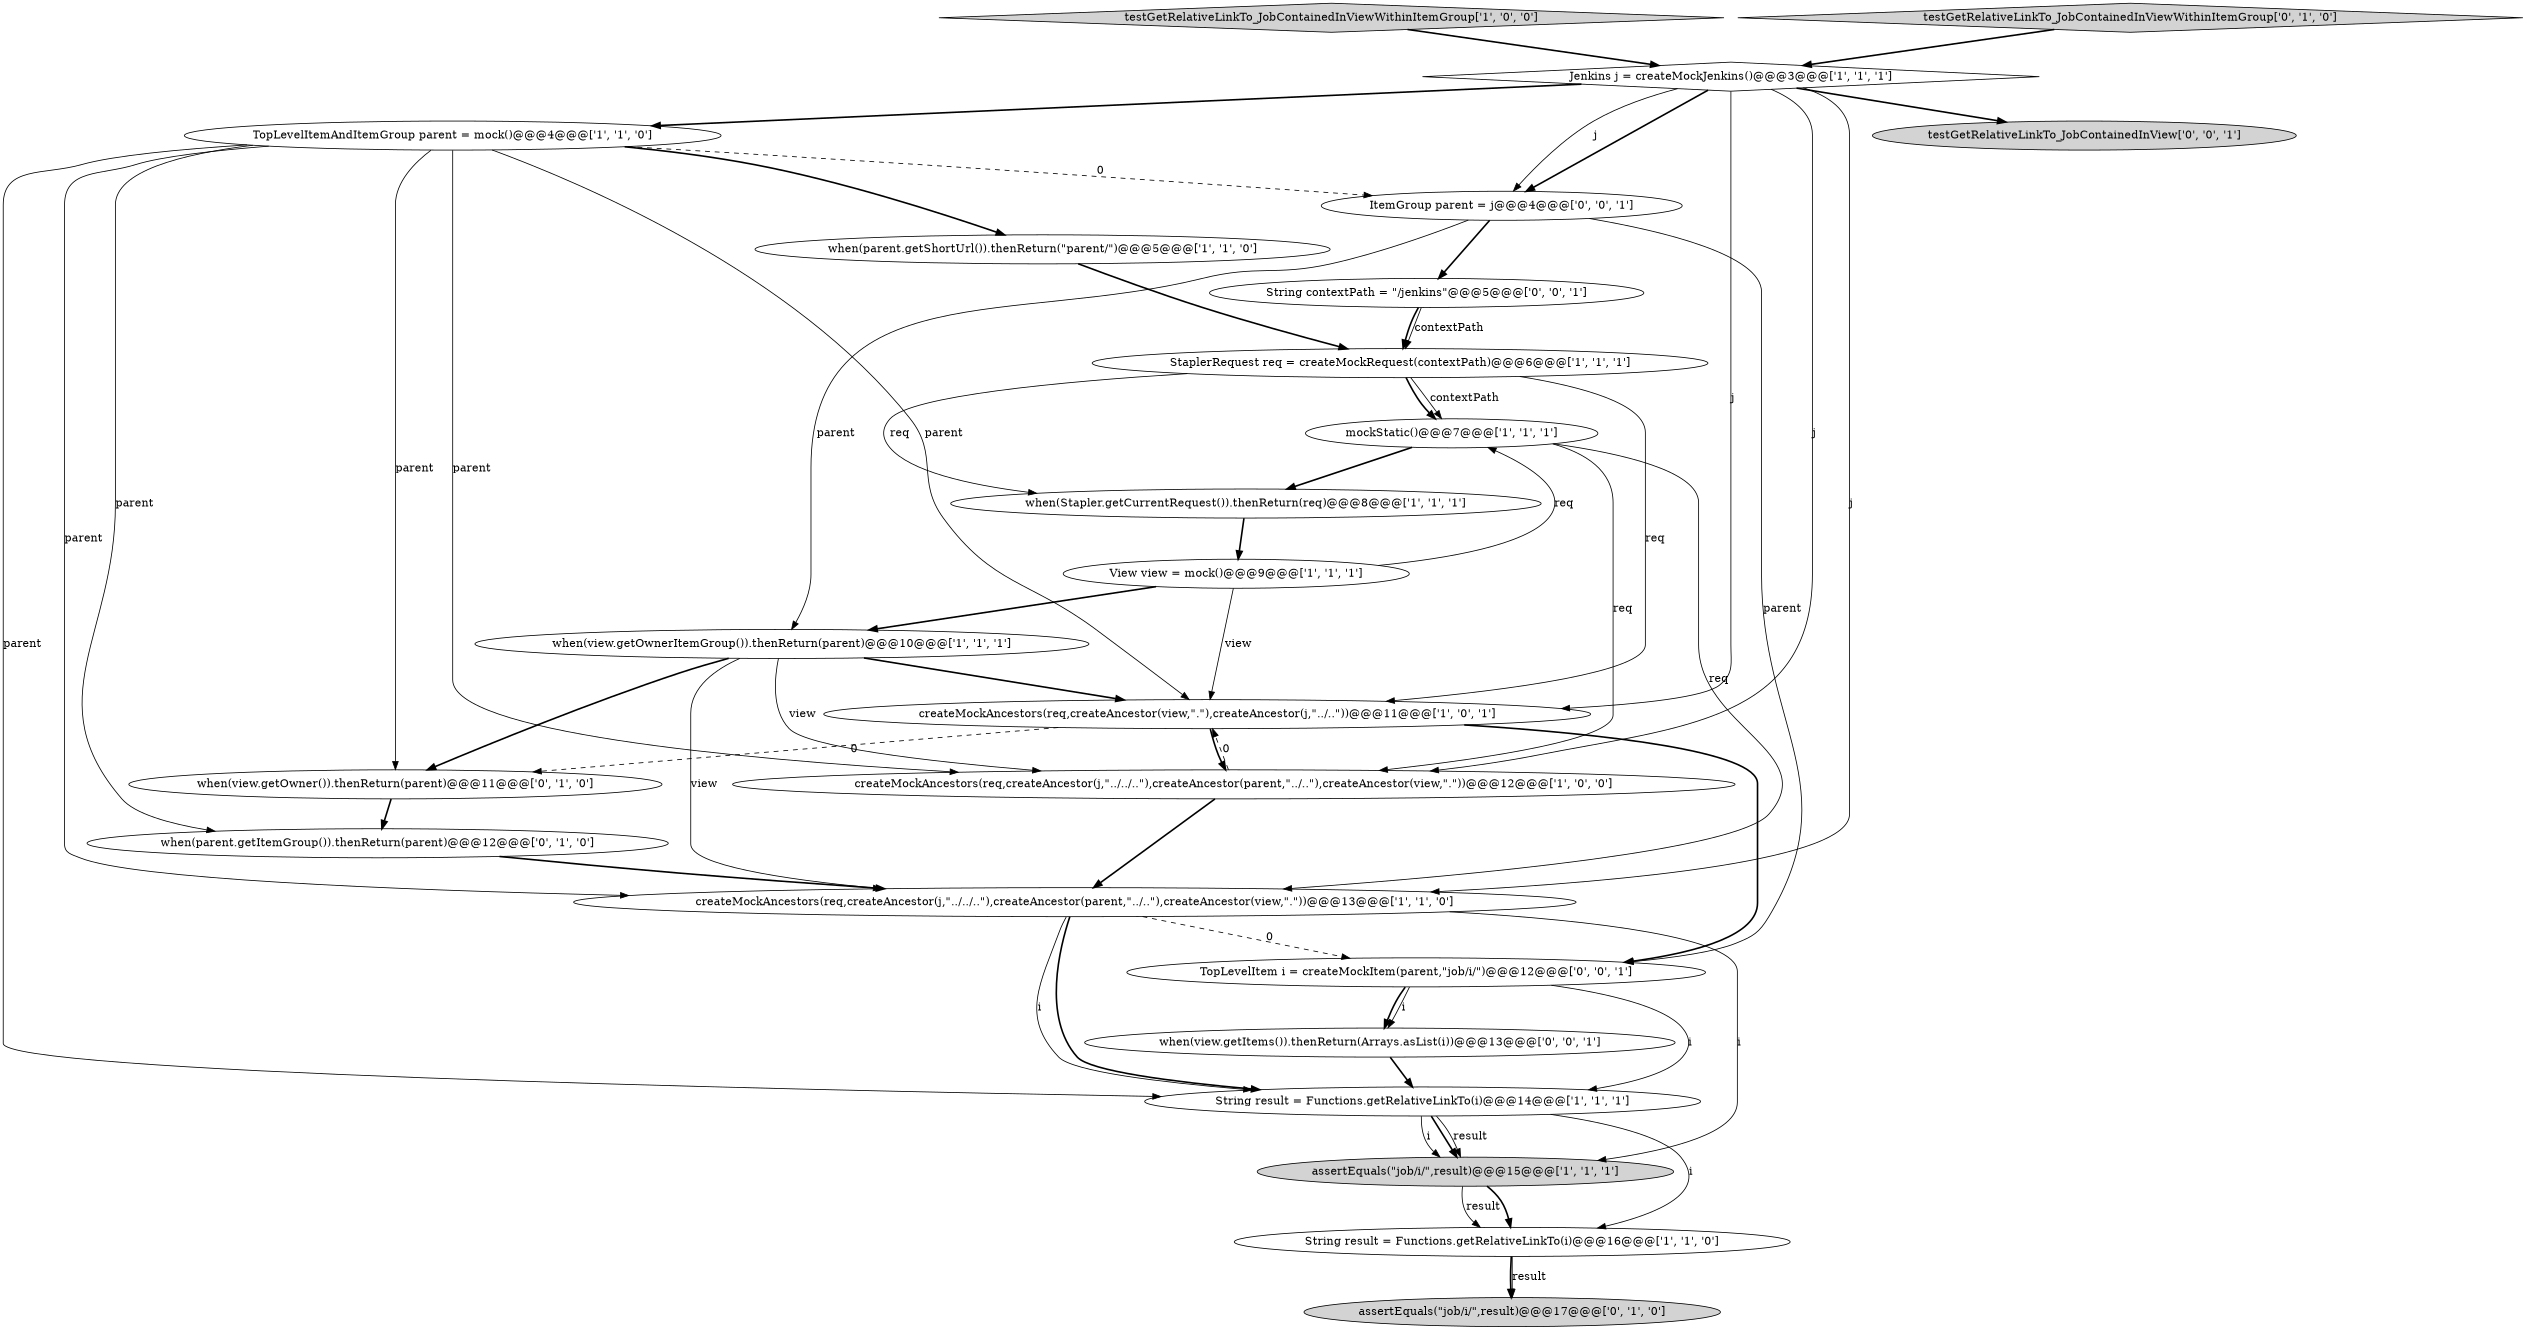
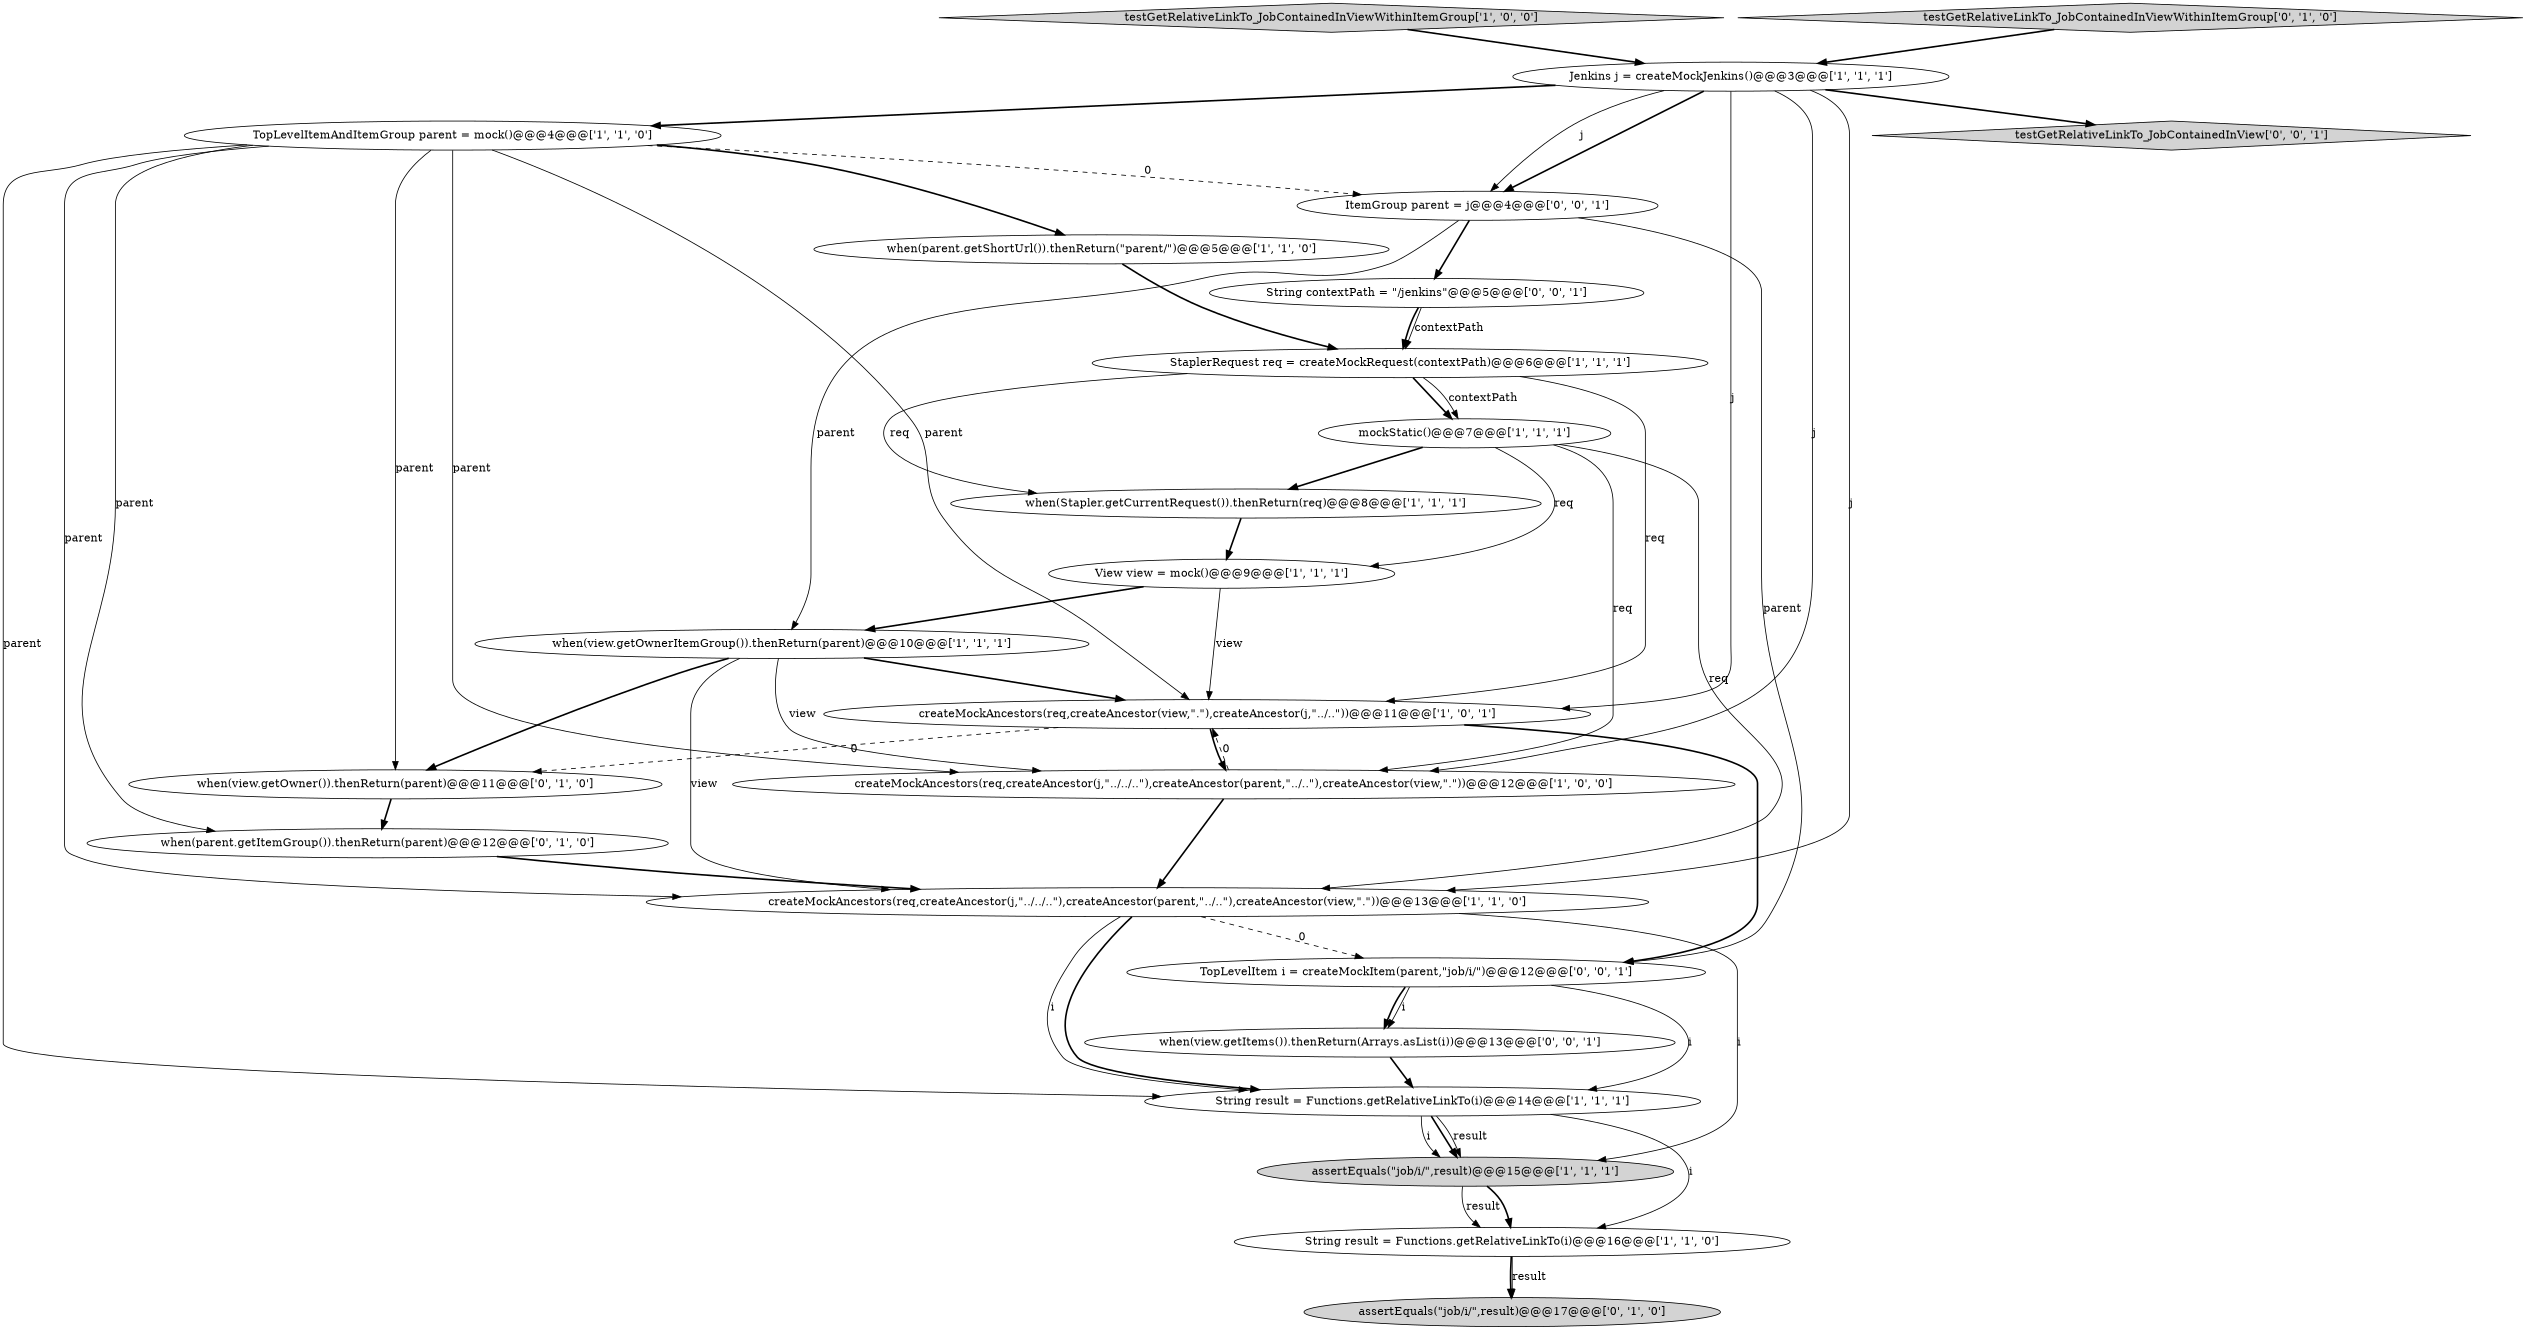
  digraph {
    fontname="DejaVu Serif"
    node [fillcolor=white fontname="DejaVu Serif" shape=ellipse style=filled]
    edge [fontname="DejaVu Serif" style=solid]
    n1 [label="createMockAncestors(req,createAncestor(view,\".\"),createAncestor(j,\"../..\"))@@@11@@@['1', '0', '1']"]
    n2 [label="TopLevelItem i = createMockItem(parent,\"job/i/\")@@@12@@@['0', '0', '1']"]
    n3 [label="createMockAncestors(req,createAncestor(j,\"../../..\"),createAncestor(parent,\"../..\"),createAncestor(view,\".\"))@@@12@@@['1', '0', '0']"]
    n4 [label="when(view.getOwner()).thenReturn(parent)@@@11@@@['0', '1', '0']"]
    n5 [label="String result = Functions.getRelativeLinkTo(i)@@@14@@@['1', '1', '1']"]
    n6 [label="when(view.getItems()).thenReturn(Arrays.asList(i))@@@13@@@['0', '0', '1']"]
    n7 [label="createMockAncestors(req,createAncestor(j,\"../../..\"),createAncestor(parent,\"../..\"),createAncestor(view,\".\"))@@@13@@@['1', '1', '0']"]
    n8 [label="when(parent.getItemGroup()).thenReturn(parent)@@@12@@@['0', '1', '0']"]
    n9 [fillcolor=lightgray label="assertEquals(\"job/i/\",result)@@@15@@@['1', '1', '1']"]
    n10 [label="String result = Functions.getRelativeLinkTo(i)@@@16@@@['1', '1', '0']"]
    n11 [label="when(view.getOwnerItemGroup()).thenReturn(parent)@@@10@@@['1', '1', '1']"]
    n12 [label="mockStatic()@@@7@@@['1', '1', '1']"]
    n13 [label="View view = mock()@@@9@@@['1', '1', '1']"]
    n14 [label="when(Stapler.getCurrentRequest()).thenReturn(req)@@@8@@@['1', '1', '1']"]
    n15 [label="when(parent.getShortUrl()).thenReturn(\"parent/\")@@@5@@@['1', '1', '0']"]
    n16 [label="StaplerRequest req = createMockRequest(contextPath)@@@6@@@['1', '1', '1']"]
    n17 [label="TopLevelItemAndItemGroup parent = mock()@@@4@@@['1', '1', '0']"]
    n18 [label="ItemGroup parent = j@@@4@@@['0', '0', '1']"]
    n19 [label="String contextPath = \"/jenkins\"@@@5@@@['0', '0', '1']"]
-   n20 [label="Jenkins j = createMockJenkins()@@@3@@@['1', '1', '1']" shape=diamond]
-   n21 [fillcolor=lightgray label="testGetRelativeLinkTo_JobContainedInView['0', '0', '1']"]
+   n20 [label="Jenkins j = createMockJenkins()@@@3@@@['1', '1', '1']"]
+   n21 [fillcolor=lightgray label="testGetRelativeLinkTo_JobContainedInView['0', '0', '1']" shape=diamond]
    n22 [fillcolor=lightgray label="assertEquals(\"job/i/\",result)@@@17@@@['0', '1', '0']"]
    n23 [fillcolor=lightgray label="testGetRelativeLinkTo_JobContainedInViewWithinItemGroup['1', '0', '0']" shape=diamond]
    n24 [fillcolor=lightgray label="testGetRelativeLinkTo_JobContainedInViewWithinItemGroup['0', '1', '0']" shape=diamond]
    n1 -> n2 [style=bold]
    n1 -> n3 [style=bold]
    n1 -> n4 [label=0 style=dashed]
    n2 -> n5 [label=i]
    n2 -> n6 [style=bold]
    n2 -> n6 [label=i]
    n3 -> n1 [label=0 style=dashed]
    n3 -> n7 [style=bold]
    n4 -> n8 [style=bold]
    n5 -> n9 [label=i]
    n5 -> n9 [style=bold]
    n5 -> n9 [label=result]
    n5 -> n10 [label=i]
    n6 -> n5 [style=bold]
    n7 -> n2 [label=0 style=dashed]
    n7 -> n5 [style=bold]
    n7 -> n5 [label=i]
    n7 -> n9 [label=i]
    n8 -> n7 [style=bold]
    n9 -> n10 [label=result]
    n9 -> n10 [style=bold]
    n10 -> n22 [style=bold]
    n10 -> n22 [label=result]
    n11 -> n1 [style=bold]
    n11 -> n3 [label=view]
    n11 -> n4 [style=bold]
    n11 -> n7 [label=view]
    n12 -> n3 [label=req]
    n12 -> n7 [label=req]
-   n13 -> n12 [label=req]
+   n12 -> n13 [label=req]
    n12 -> n14 [style=bold]
    n13 -> n1 [label=view]
    n13 -> n11 [style=bold]
    n14 -> n13 [style=bold]
    n15 -> n16 [style=bold]
    n16 -> n1 [label=req]
    n16 -> n12 [style=bold]
    n16 -> n12 [label=contextPath]
    n16 -> n14 [label=req]
    n17 -> n1 [label=parent]
    n17 -> n3 [label=parent]
    n17 -> n4 [label=parent]
    n17 -> n5 [label=parent]
    n17 -> n7 [label=parent]
    n17 -> n8 [label=parent]
    n17 -> n15 [style=bold]
    n17 -> n18 [label=0 style=dashed]
    n18 -> n2 [label=parent]
    n18 -> n11 [label=parent]
    n18 -> n19 [style=bold]
    n19 -> n16 [style=bold]
    n19 -> n16 [label=contextPath]
    n20 -> n1 [label=j]
    n20 -> n3 [label=j]
    n20 -> n7 [label=j]
    n20 -> n17 [style=bold]
    n20 -> n18 [style=bold]
    n20 -> n18 [label=j]
    n20 -> n21 [style=bold]
    n23 -> n20 [style=bold]
    n24 -> n20 [style=bold]
  }
